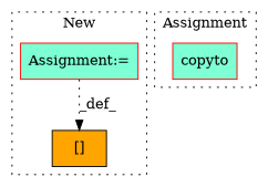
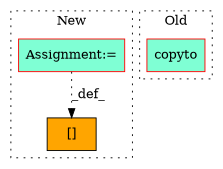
  digraph {
    node [shape=box style=filled fillcolor=aquamarine color=red]
    n1 [a=2 l="8,1" label="[]" s="21920,21938" fillcolor=orange color=black]
    n2 [a=7 l=1 label="Assignment:=" s=21939]
    n3 [a=32 l="7,1" label=copyto s="21987,22038"]
    subgraph cluster_1 {
      label=New
      style=dotted
      n1
      n2
    }
    subgraph cluster_2 {
-     label=Assignment
+     label=Old
      style=dotted
      n3
    }
    n2 -> n1 [label=_def_ style=dotted]
  }
